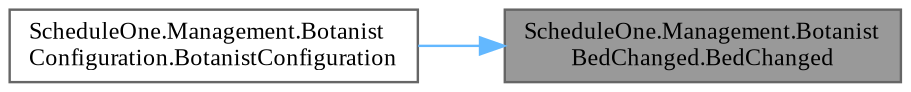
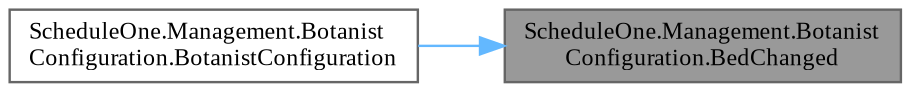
  digraph {
    rankdir=RL
    fontname="Liberation Serif"
    node [fontname="Liberation Serif" fontsize=10 shape=box style=filled]
-   n1 [color=gray40 fillcolor=grey60 fontcolor=black height=0.2 label="ScheduleOne.Management.Botanist\lBedChanged.BedChanged" width=0.4]
+   n1 [color=gray40 fillcolor=grey60 fontcolor=black height=0.2 label="ScheduleOne.Management.Botanist\lConfiguration.BedChanged" width=0.4]
    n2 [color=grey40 fillcolor=white height=0.2 label="ScheduleOne.Management.Botanist\lConfiguration.BotanistConfiguration" width=0.4]
    n1 -> n2 [color=steelblue1 dir=back fontname="Liberation Serif" fontsize=10 labelfontname=Helvetica labelfontsize=10 style=solid]
  }
